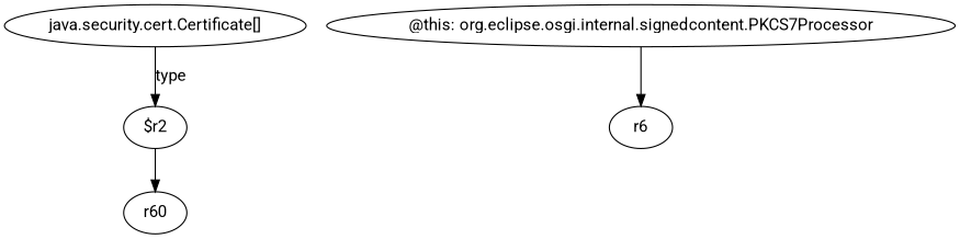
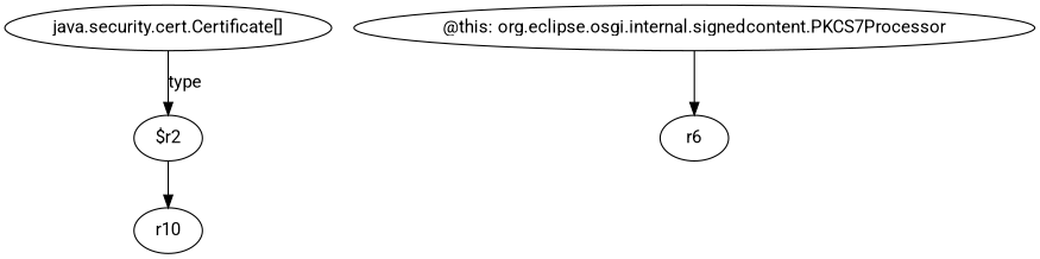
  digraph {
    fontname=Roboto
    node [fontname=Roboto]
    edge [fontname=Roboto]
    n1 [label="$r2"]
-   n2 [label=r60]
+   n2 [label=r10]
    n3 [label="@this: org.eclipse.osgi.internal.signedcontent.PKCS7Processor"]
    n4 [label=r6]
    n5 [label="java.security.cert.Certificate[]"]
    n1 -> n2
    n3 -> n4
    n5 -> n1 [label=type]
  }
